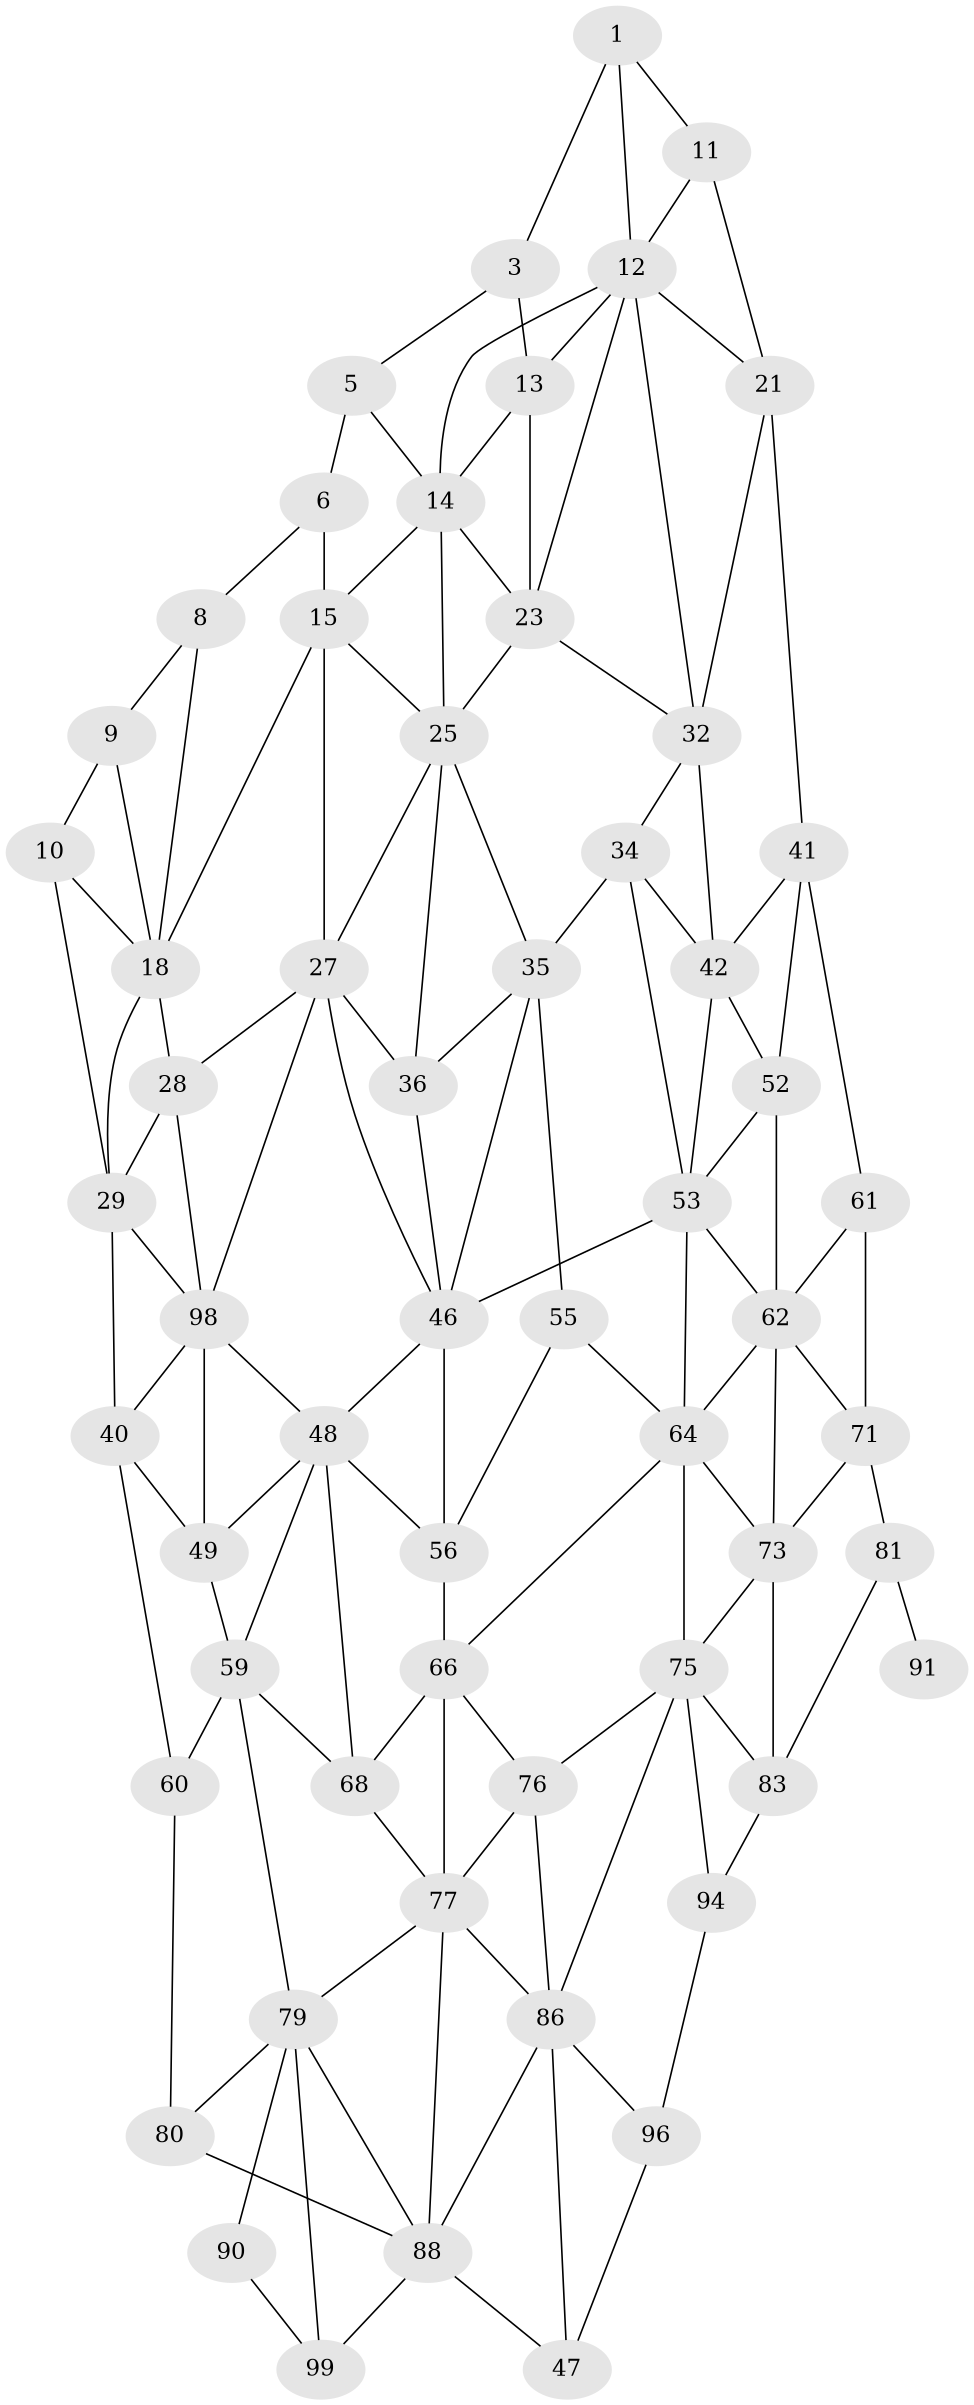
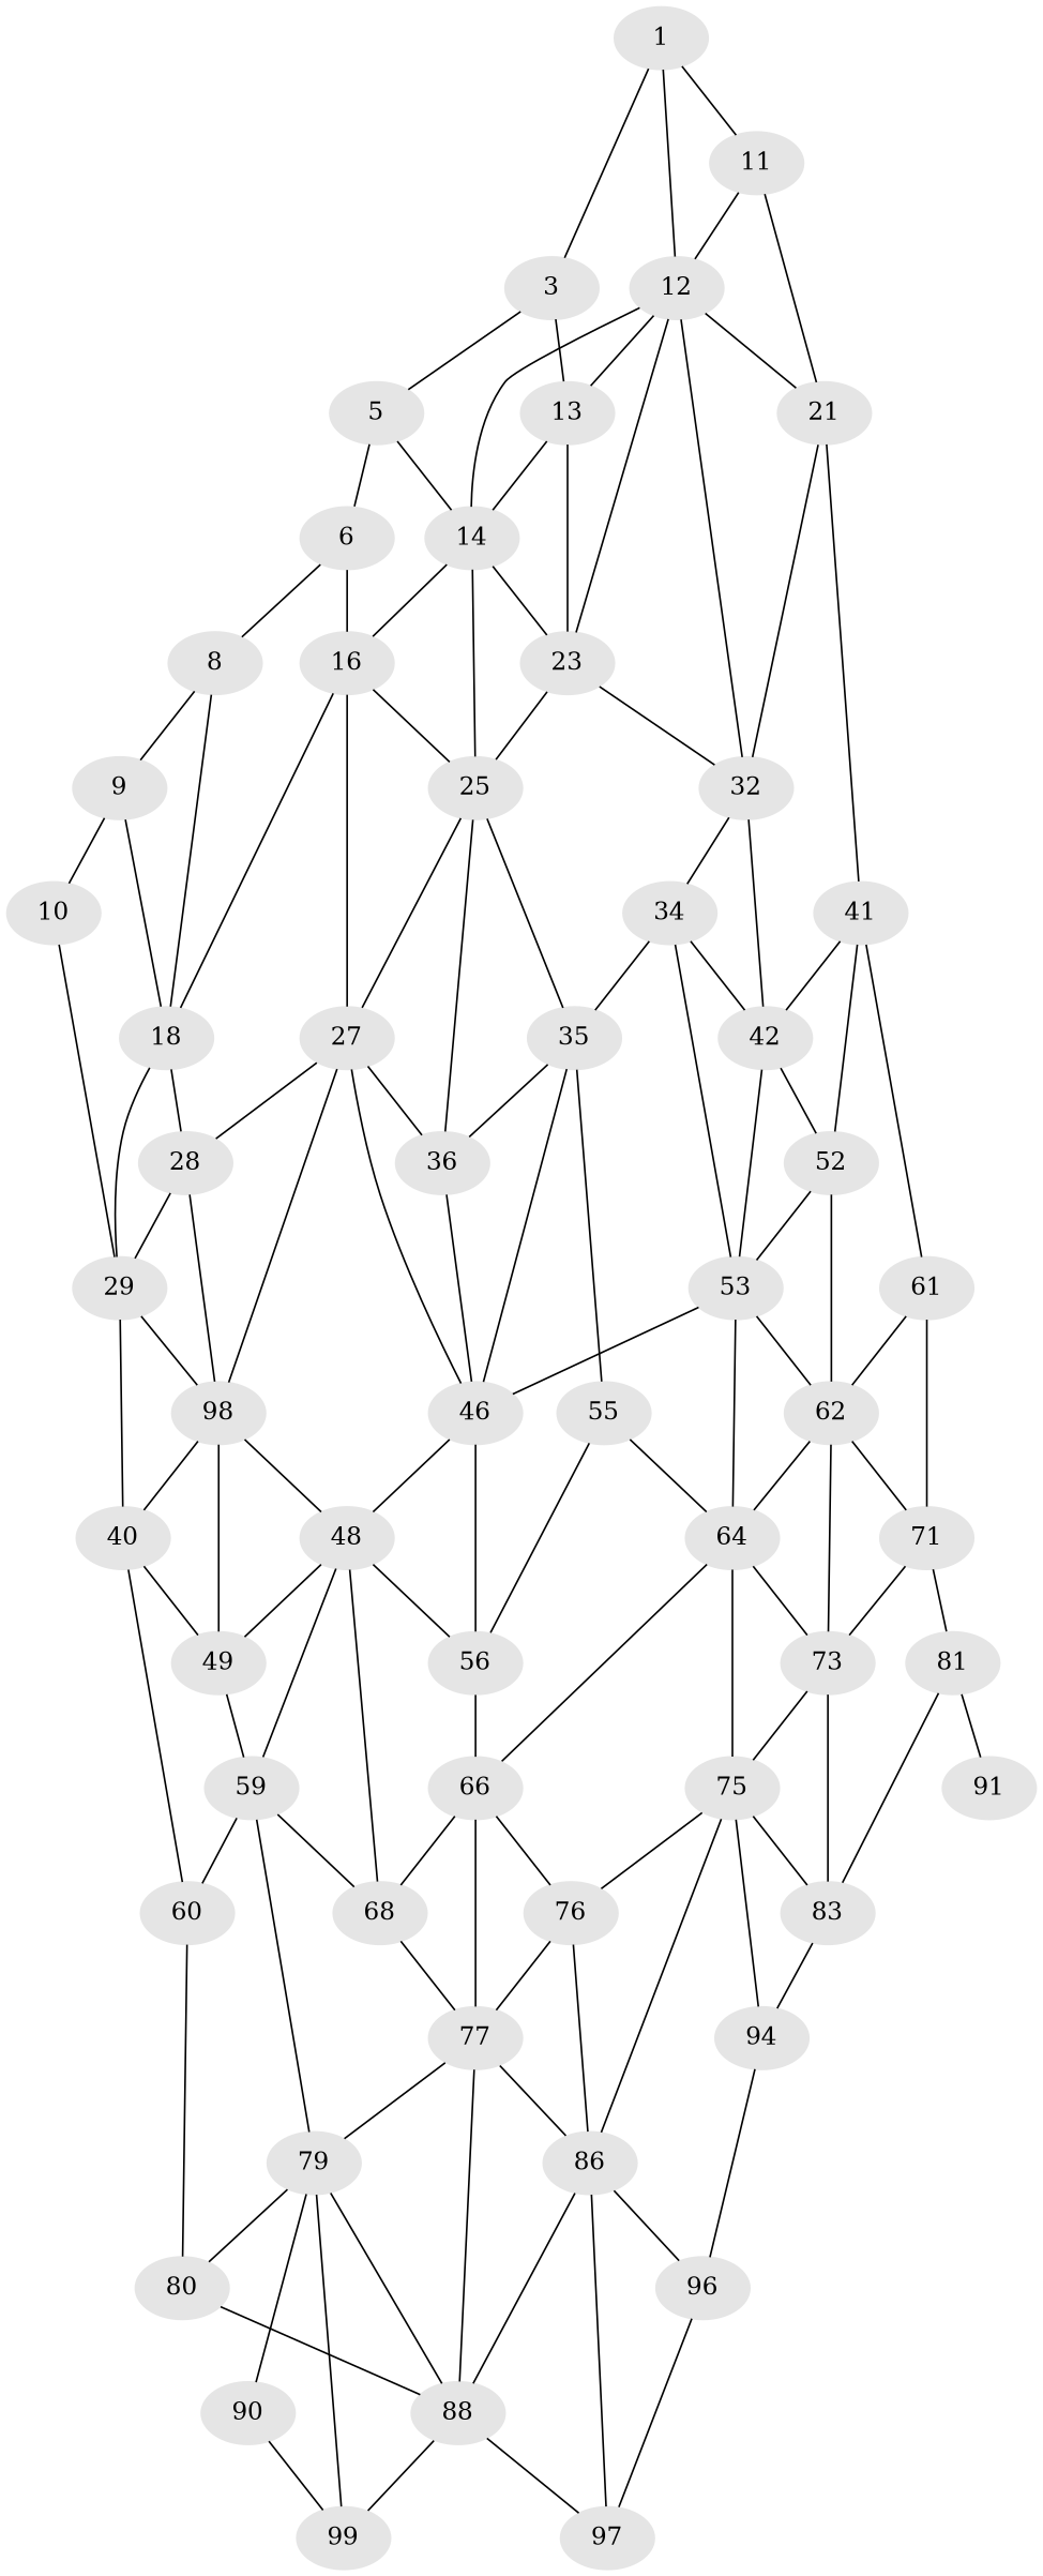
  graph {
    node [color=gray90 style=filled]
    1 [super="+2"]
    3 [super="+4"]
    11
    12 [super="+22"]
    5
    13
    21 [super="+31"]
    14 [super="+15"]
    23 [super="+24"]
    32 [super="+33"]
    6 [super="+7"]
-   16 [super="+17" label=15]
+   16 [super="+17"]
    25 [super="+26"]
    8
    9
    18 [super="+19"]
    27 [super="+37"]
    10 [super="+20"]
    29 [super="+30"]
    28
    n21 [label=98 super="+39"]
    40 [super="+50"]
    41 [super="+51"]
    34 [super="+44"]
    42 [super="+43"]
    35 [super="+45"]
    36
    46 [super="+47"]
    52
    61
    53 [super="+54"]
    55
    48 [super="+58"]
    49
    56 [super="+57"]
    60 [super="+70"]
    62 [super="+63"]
    64 [super="+65"]
    59 [super="+69"]
    68
    80
    71 [super="+72"]
    66 [super="+67"]
    79 [super="+89"]
    77 [super="+78"]
    73 [super="+74"]
    75 [super="+85"]
    76
    88 [super="+98"]
    90
    99 [super="+100"]
    81 [super="+82"]
    83 [super="+84"]
    86 [super="+87"]
    94 [super="+95"]
    91 [super="+92"]
    96
-   97 [label=47]
+   97
    1 -- 3
    1 -- 11
    1 -- 12
    3 -- 5
    3 -- 13
    11 -- 12
    11 -- 21
    12 -- 13
    12 -- 21
    12 -- 14
    12 -- 23
    12 -- 32
    5 -- 14
    5 -- 6
    13 -- 14
    13 -- 23
    21 -- 32
    21 -- 41
    14 -- 23
    14 -- 16
    14 -- 25
    23 -- 32
    23 -- 25
    32 -- 34
    32 -- 42 [weight=2]
    6 -- 16 [weight=2]
    6 -- 8
    16 -- 25
    16 -- 18
    16 -- 27
    25 -- 27
    25 -- 35
    25 -- 36
    8 -- 9
    8 -- 18
    9 -- 18
    9 -- 10
    18 -- 29
    18 -- 28
    27 -- 28
    27 -- n21
    27 -- 36
    27 -- 46
-   10 -- 18
    10 -- 29
    29 -- n21
    29 -- 40
    28 -- 29
    28 -- n21
    n21 -- 40
    n21 -- 48
    n21 -- 49
    40 -- 49
    40 -- 60
    41 -- 42
    41 -- 52
    41 -- 61
    34 -- 42
    34 -- 35 [weight=2]
    34 -- 53
    42 -- 52
    42 -- 53
    35 -- 36
    35 -- 46
    35 -- 55
    36 -- 46
    46 -- 48
    46 -- 56 [weight=2]
    52 -- 53
    52 -- 62
    61 -- 62
    61 -- 71
    53 -- 46
    53 -- 62
    53 -- 64
    55 -- 56
    55 -- 64
    48 -- 49
    48 -- 56
    48 -- 59
    48 -- 68
    49 -- 59
    56 -- 66 [weight=2]
    60 -- 80
    62 -- 64
    62 -- 71
    62 -- 73
    64 -- 66
    64 -- 73
    64 -- 75
    59 -- 60 [weight=2]
    59 -- 68
    59 -- 79
    68 -- 77
    80 -- 88
    71 -- 73
    71 -- 81 [weight=2]
    66 -- 68
    66 -- 77
    66 -- 76
    79 -- 80
    79 -- 88
    79 -- 90
    79 -- 99
    77 -- 79
    77 -- 88
    77 -- 86
    73 -- 75
    73 -- 83 [weight=2]
    75 -- 76
    75 -- 83
    75 -- 86
    75 -- 94
    76 -- 77
    76 -- 86
    88 -- 99
    88 -- 97
    90 -- 99
    81 -- 83
    81 -- 91 [weight=2]
    83 -- 94
    86 -- 88
    86 -- 96
    86 -- 97
    94 -- 96
    96 -- 97
  }
